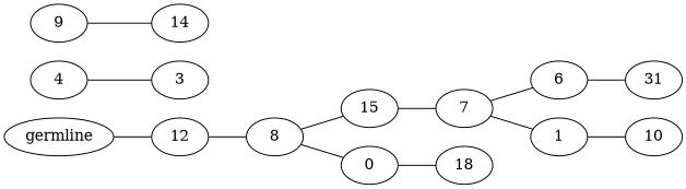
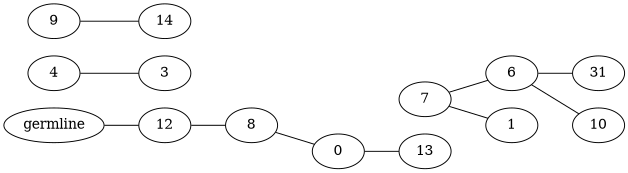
  graph {
    rankdir=LR
    n1 [label=germline]
    n2 [label=12]
    n3 [label=8]
-   n4 [label=15]
    n5 [label=0]
    n6 [label=7]
-   n7 [label=18]
+   n7 [label=13]
    n8 [label=6]
    n9 [label=31]
    n10 [label=1]
    n11 [label=10]
    n12 [label=4]
    n13 [label=3]
    n14 [label=9]
    n15 [label=14]
    n1 -- n2
    n2 -- n3
-   n3 -- n4
    n3 -- n5
-   n4 -- n6
    n5 -- n7
    n6 -- n8
    n6 -- n10
    n8 -- n9
-   n10 -- n11
+   n8 -- n11
    n12 -- n13
    n14 -- n15
  }
